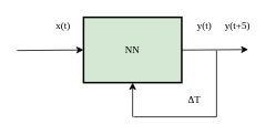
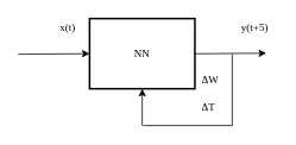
  <mxCell id="0" />
  <mxCell id="1" parent="0" />
- <mxCell id="2" value="NN" style="rounded=0;whiteSpace=wrap;html=1;absoluteArcSize=1;arcSize=14;strokeWidth=2;fontFamily=Times New Roman;fillColor=#d5e8d4;" vertex="1" parent="1"><mxGeometry x="100" y="20" width="118.11" height="78.74" as="geometry" /></mxCell>
+ <mxCell id="2" value="NN" style="rounded=0;whiteSpace=wrap;html=1;absoluteArcSize=1;arcSize=14;strokeWidth=2;fontFamily=Times New Roman;" vertex="1" parent="1"><mxGeometry x="100" y="20" width="118.11" height="78.74" as="geometry" /></mxCell>
  <mxCell id="3" value="" style="endArrow=classic;html=1;fontFamily=Times New Roman;entryX=0;entryY=0.5;entryDx=0;entryDy=0;" edge="1" parent="1" target="2"><mxGeometry width="50" height="50" relative="1" as="geometry"><mxPoint x="20" y="60" as="sourcePoint" /><mxPoint x="70" y="10" as="targetPoint" /></mxGeometry></mxCell>
  <mxCell id="4" value="" style="endArrow=classic;html=1;fontFamily=Times New Roman;entryX=0;entryY=0.5;entryDx=0;entryDy=0;" edge="1" parent="1"><mxGeometry width="50" height="50" relative="1" as="geometry"><mxPoint x="218.11" y="59.5" as="sourcePoint" /><mxPoint x="298.11" y="58.87" as="targetPoint" /></mxGeometry></mxCell>
  <mxCell id="5" value="" style="endArrow=none;html=1;fontFamily=Times New Roman;" edge="1" parent="1"><mxGeometry width="50" height="50" relative="1" as="geometry"><mxPoint x="260" y="140" as="sourcePoint" /><mxPoint x="260" y="60" as="targetPoint" /></mxGeometry></mxCell>
  <mxCell id="6" value="" style="endArrow=none;html=1;fontFamily=Times New Roman;" edge="1" parent="1"><mxGeometry width="50" height="50" relative="1" as="geometry"><mxPoint x="160" y="140" as="sourcePoint" /><mxPoint x="260" y="140" as="targetPoint" /></mxGeometry></mxCell>
  <mxCell id="7" value="" style="endArrow=classic;html=1;fontFamily=Times New Roman;entryX=0.5;entryY=1;entryDx=0;entryDy=0;" edge="1" parent="1" target="2"><mxGeometry width="50" height="50" relative="1" as="geometry"><mxPoint x="159" y="140" as="sourcePoint" /><mxPoint x="140" y="280" as="targetPoint" /></mxGeometry></mxCell>
+ <mxCell id="8" value="ΔW" style="text;html=1;align=center;verticalAlign=middle;resizable=0;points=[];autosize=1;fontFamily=Times New Roman;" vertex="1" parent="1"><mxGeometry x="220" y="78.74" width="30" height="20" as="geometry" /></mxCell>
  <mxCell id="9" value="ΔT" style="text;html=1;align=center;verticalAlign=middle;resizable=0;points=[];autosize=1;fontFamily=Times New Roman;" vertex="1" parent="1"><mxGeometry x="218.11" y="110" width="30" height="20" as="geometry" /></mxCell>
- <mxCell id="10" value="y(t)" style="text;html=1;align=center;verticalAlign=middle;resizable=0;points=[];autosize=1;fontFamily=Times New Roman;" vertex="1" parent="1"><mxGeometry x="230" y="20" width="30" height="20" as="geometry" /></mxCell>
  <mxCell id="11" value="y(t+5)" style="text;html=1;align=center;verticalAlign=middle;resizable=0;points=[];autosize=1;fontFamily=Times New Roman;" vertex="1" parent="1"><mxGeometry x="260" y="20" width="50" height="20" as="geometry" /></mxCell>
  <mxCell id="12" value="x(t)" style="text;html=1;align=center;verticalAlign=middle;resizable=0;points=[];autosize=1;fontFamily=Times New Roman;" vertex="1" parent="1"><mxGeometry x="60" y="20" width="30" height="20" as="geometry" /></mxCell>
